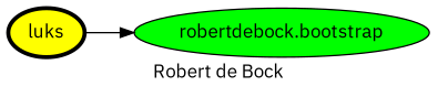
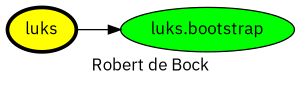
  digraph {
    label="Robert de Bock"
    rankdir=LR
    fontname="IBM Plex Sans"
    node [style=filled fontname="IBM Plex Sans"]
    luks [fillcolor=yellow penwidth=3]
-   "robertdebock.bootstrap" [fillcolor=green]
+   "robertdebock.bootstrap" [fillcolor=green label="luks.bootstrap"]
    luks -> "robertdebock.bootstrap" [fontname="IBM Plex Sans"]
  }
